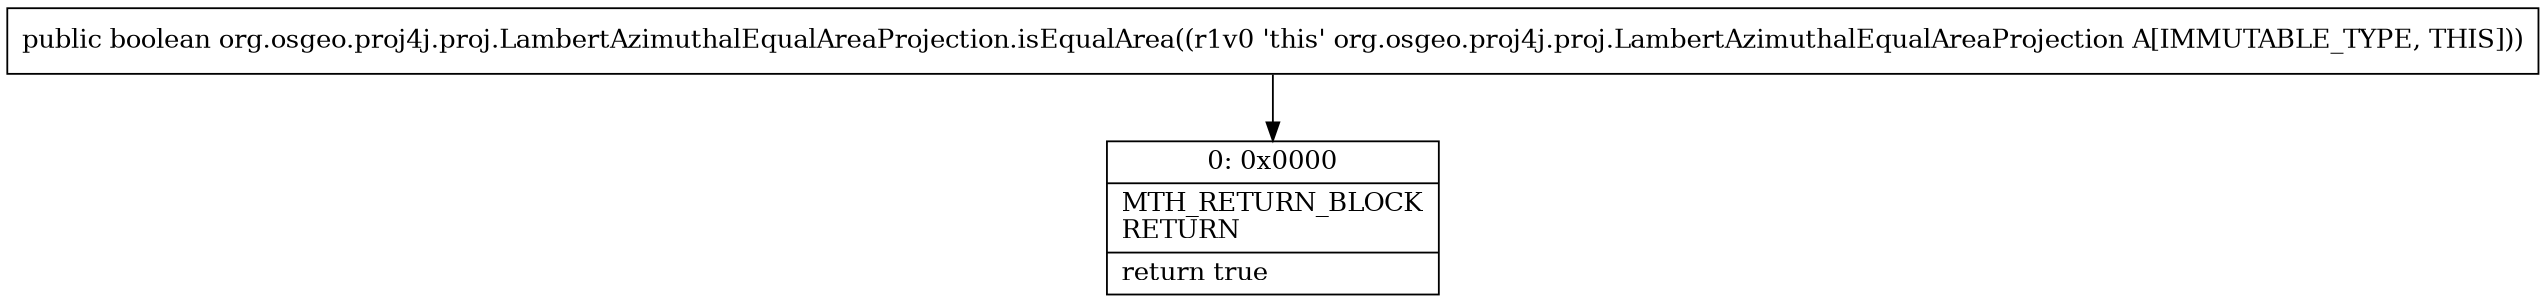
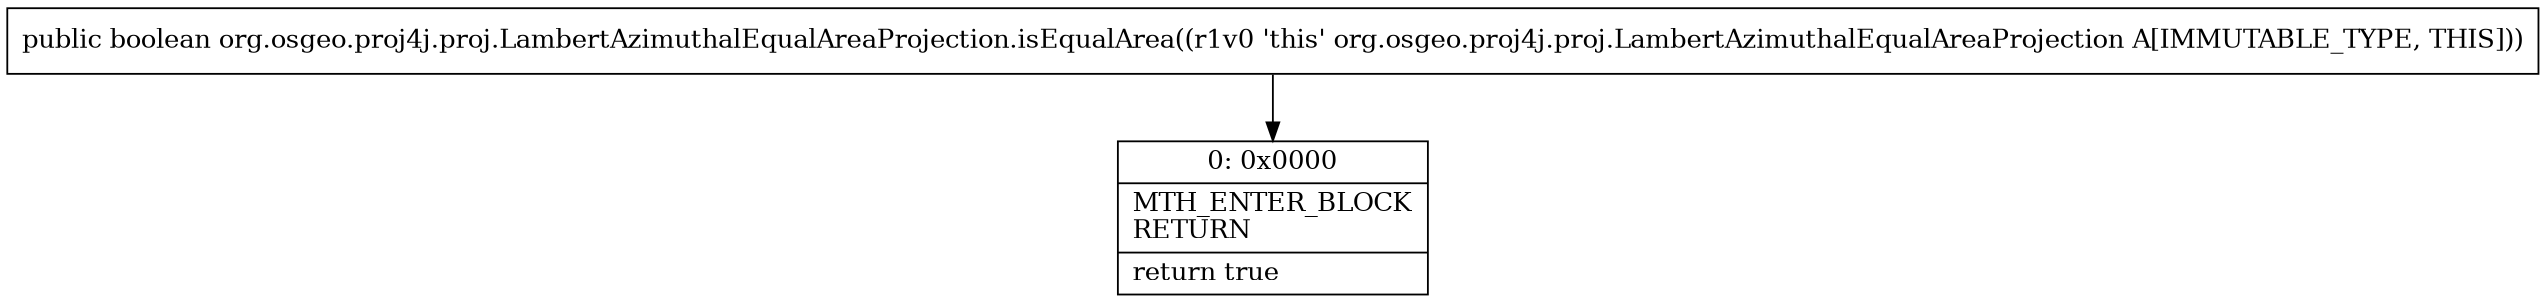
  digraph {
    fontname="DejaVu Serif"
    node [shape=record fontname="DejaVu Serif"]
-   n1 [label="{0\:\ 0x0000|MTH_RETURN_BLOCK\lRETURN\l|return true\l}"]
+   n1 [label="{0\:\ 0x0000|MTH_ENTER_BLOCK\lRETURN\l|return true\l}"]
    n2 [label="{public boolean org.osgeo.proj4j.proj.LambertAzimuthalEqualAreaProjection.isEqualArea((r1v0 'this' org.osgeo.proj4j.proj.LambertAzimuthalEqualAreaProjection A[IMMUTABLE_TYPE, THIS])) }"]
    n2 -> n1 [fontname="DejaVu Serif"]
  }
